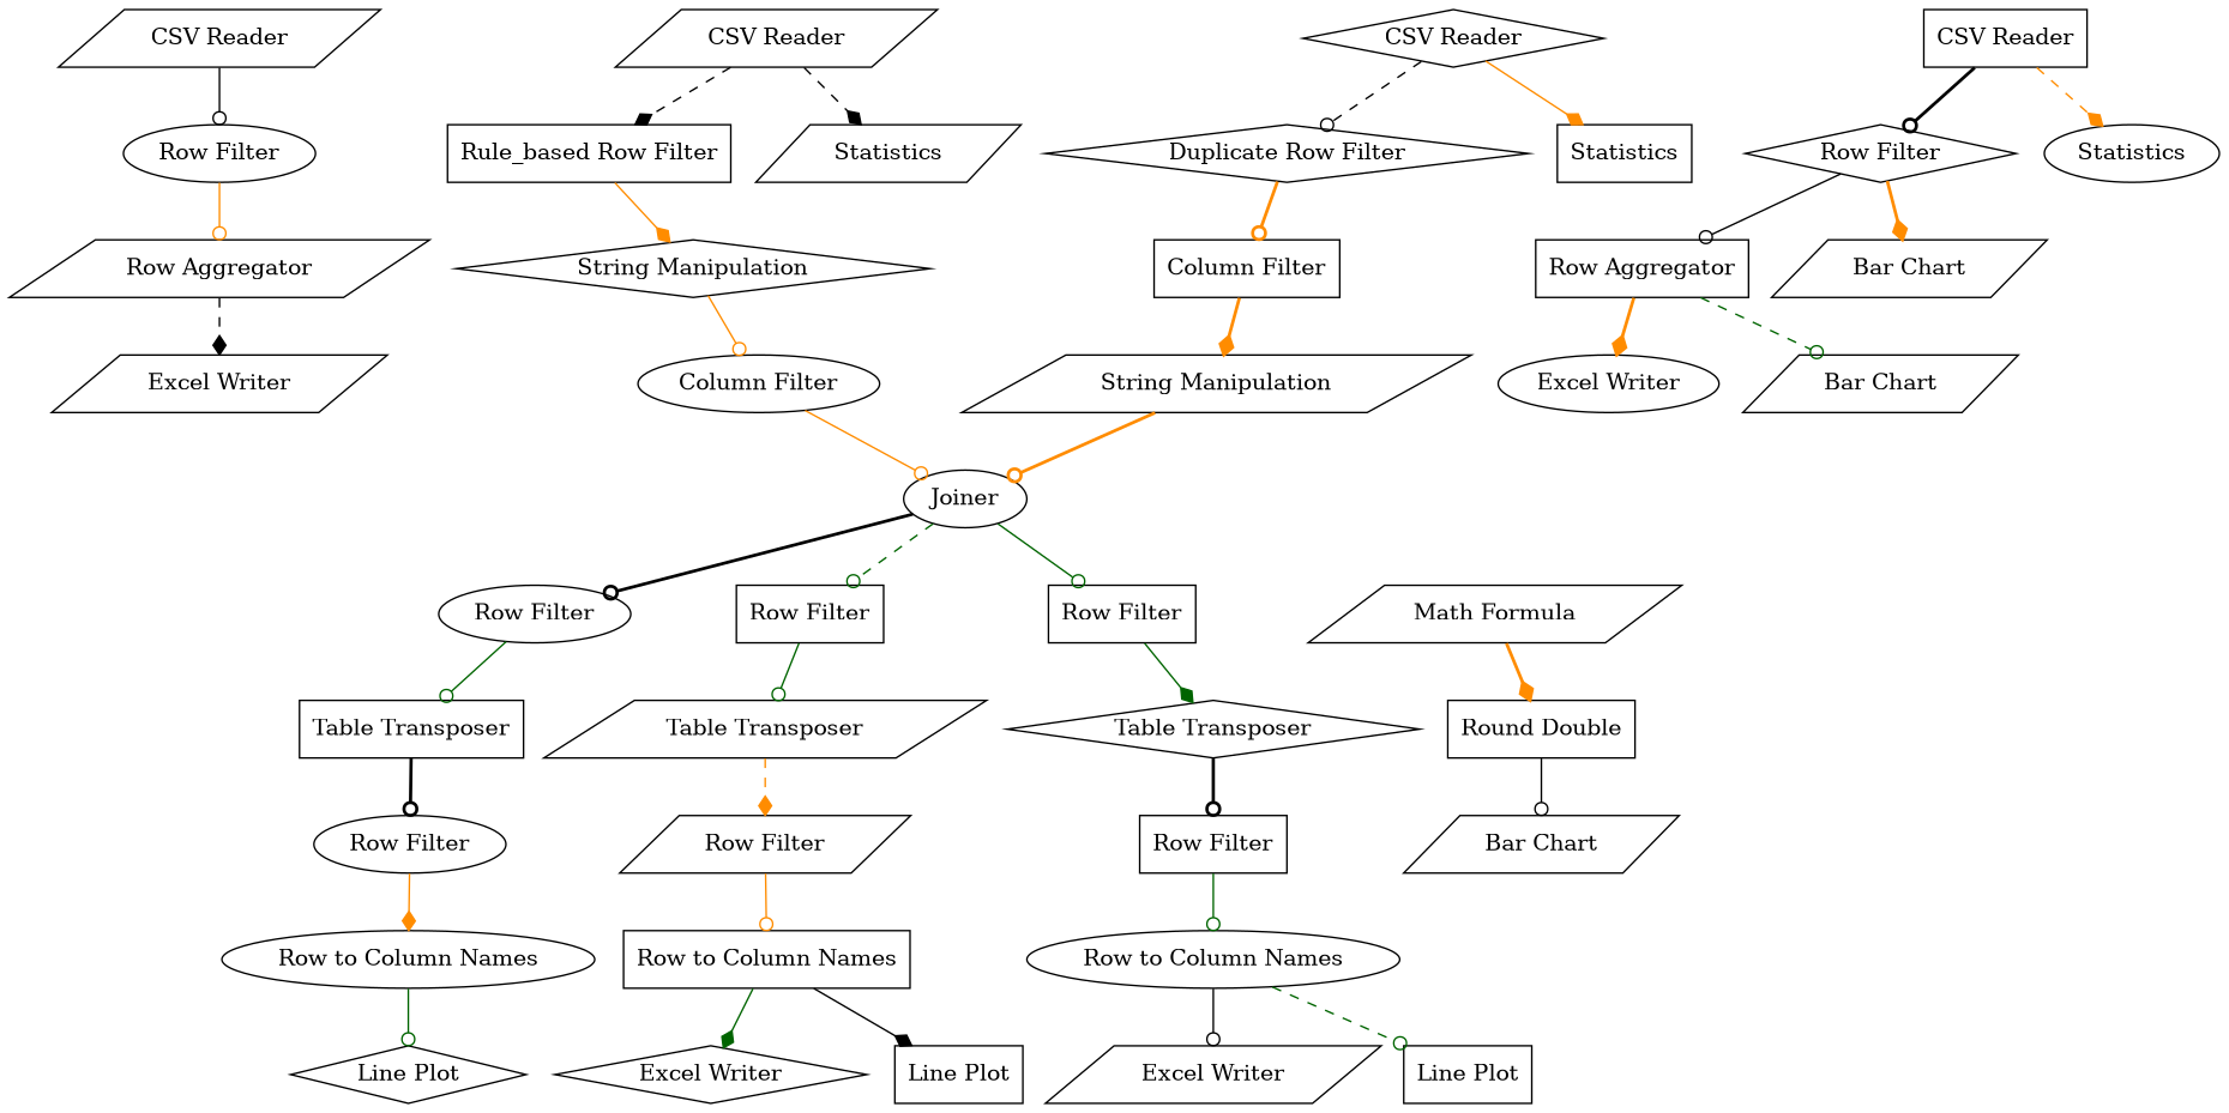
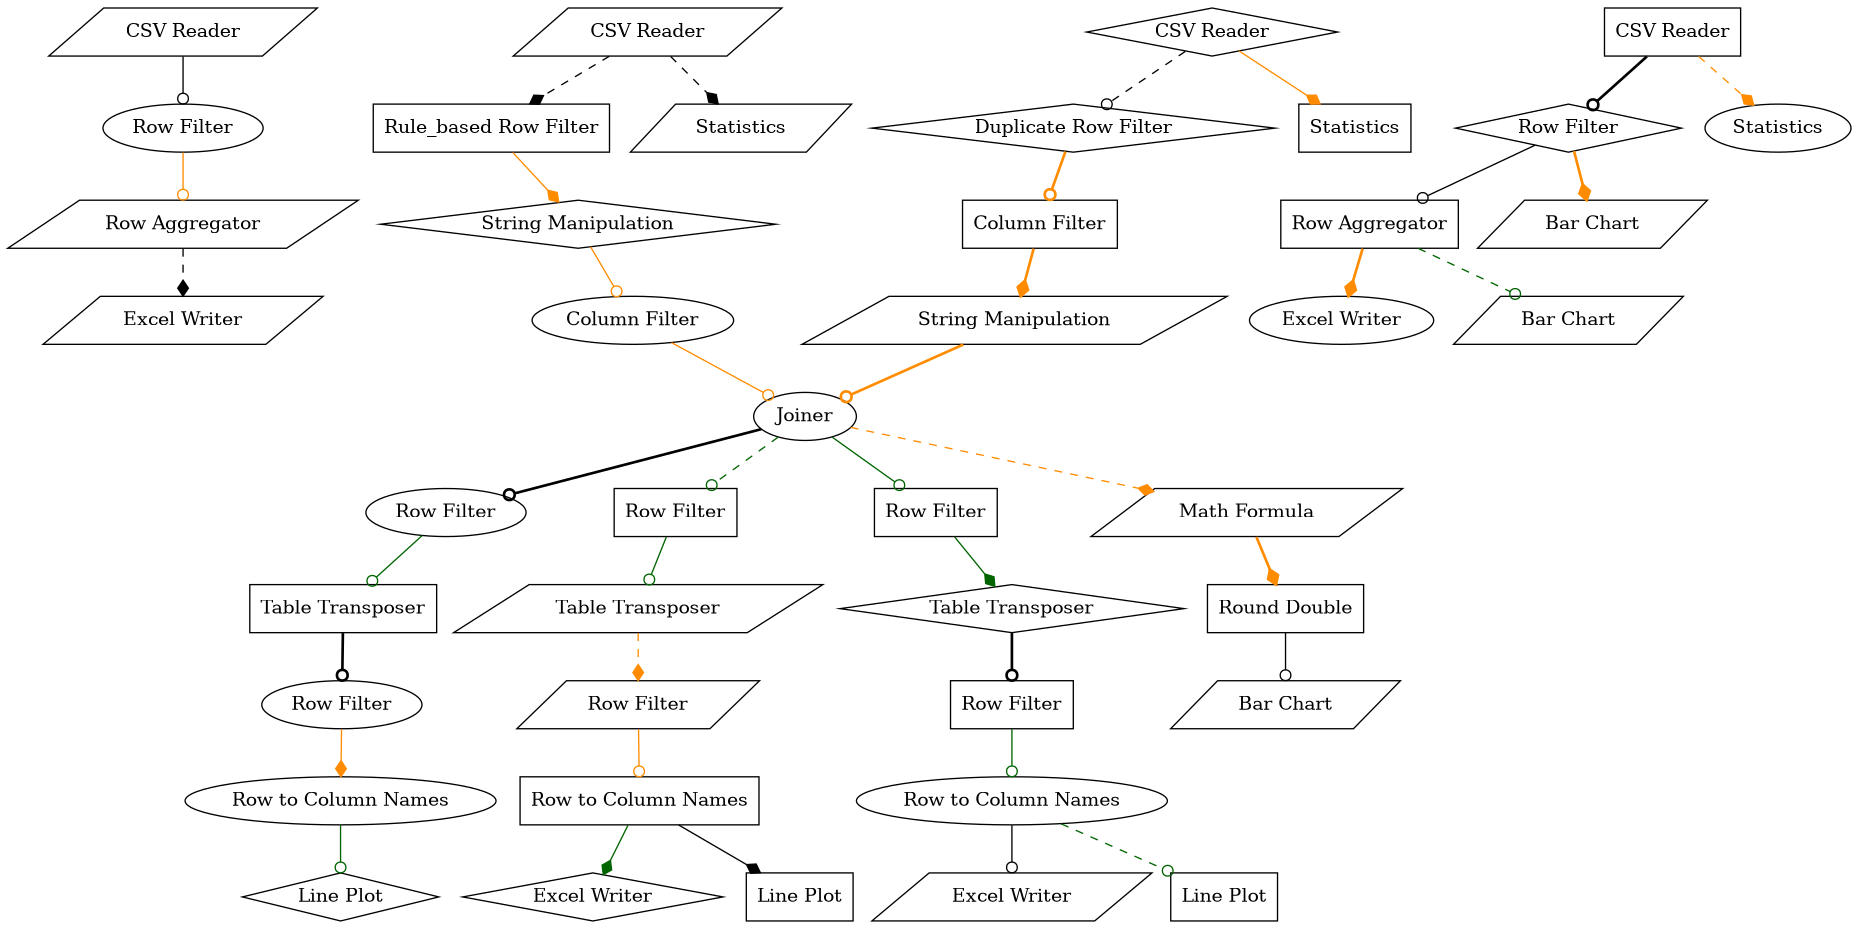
  digraph {
    rankdir=TB
    node [shape=parallelogram]
    edge [arrowhead=odot color=darkorange style=solid]
    n1 [label="Row Aggregator"]
    n2 [label="Excel Writer"]
    n3 [label=Joiner shape=ellipse]
    n4 [label="Row Filter" shape=ellipse]
    n5 [label="Row Filter" shape=box]
    n6 [label="Row Filter" shape=box]
    n7 [label="Math Formula"]
    n8 [label="Table Transposer" shape=box]
    n9 [label="Table Transposer"]
    n10 [label="Table Transposer" shape=diamond]
    n11 [label="Round Double" shape=box]
    n12 [label="Row Filter" shape=ellipse]
    n13 [label="Row Filter"]
    n14 [label="Row to Column Names" shape=box]
    n15 [label="Excel Writer" shape=diamond]
    n16 [label="Line Plot" shape=box]
    n17 [label="CSV Reader" shape=box]
    n18 [label="Row Filter" shape=diamond]
    n19 [label=Statistics shape=ellipse]
    n20 [label="Row Aggregator" shape=box]
    n21 [label="Bar Chart"]
    n22 [label="Excel Writer" shape=ellipse]
    n23 [label="Bar Chart"]
    n24 [label="String Manipulation" shape=diamond]
    n25 [label="Column Filter" shape=ellipse]
    n26 [label="Row to Column Names" shape=ellipse]
    n27 [label="Excel Writer"]
    n28 [label="Line Plot" shape=box]
    n29 [label="CSV Reader"]
    n30 [label="Row Filter" shape=ellipse]
    n31 [label="Row to Column Names" shape=ellipse]
    n32 [label="Line Plot" shape=diamond]
    n33 [label="Row Filter" shape=box]
    n34 [label="Rule_based Row Filter" shape=box]
    n35 [label="CSV Reader" shape=diamond]
    n36 [label="Duplicate Row Filter" shape=diamond]
    n37 [label=Statistics shape=box]
    n38 [label="Column Filter" shape=box]
    n39 [label="String Manipulation"]
    n40 [label="Bar Chart"]
    n41 [label="CSV Reader"]
    n42 [label=Statistics]
    n1 -> n2 [arrowhead=diamond color=black style=dashed]
    n3 -> n4 [color=black style=bold]
    n3 -> n5 [color=darkgreen style=dashed]
    n3 -> n6 [color=darkgreen]
+   n3 -> n7 [arrowhead=diamond style=dashed]
    n4 -> n8 [color=darkgreen]
    n5 -> n9 [color=darkgreen]
    n6 -> n10 [arrowhead=diamond color=darkgreen]
    n7 -> n11 [arrowhead=diamond style=bold]
    n8 -> n12 [color=black style=bold]
    n9 -> n13 [arrowhead=diamond style=dashed]
    n10 -> n33 [color=black style=bold]
    n11 -> n40 [color=black]
    n12 -> n31 [arrowhead=diamond]
    n13 -> n14
    n14 -> n15 [arrowhead=diamond color=darkgreen]
    n14 -> n16 [arrowhead=diamond color=black]
    n17 -> n18 [color=black style=bold]
    n17 -> n19 [arrowhead=diamond style=dashed]
    n18 -> n20 [color=black]
    n18 -> n21 [arrowhead=diamond style=bold]
    n20 -> n22 [arrowhead=diamond style=bold]
    n20 -> n23 [color=darkgreen style=dashed]
    n24 -> n25
    n25 -> n3
    n26 -> n27 [color=black]
    n26 -> n28 [color=darkgreen style=dashed]
    n29 -> n30 [color=black]
    n30 -> n1
    n31 -> n32 [color=darkgreen]
    n33 -> n26 [color=darkgreen]
    n34 -> n24 [arrowhead=diamond]
    n35 -> n36 [color=black style=dashed]
    n35 -> n37 [arrowhead=diamond]
    n36 -> n38 [style=bold]
    n38 -> n39 [arrowhead=diamond style=bold]
    n39 -> n3 [style=bold]
    n41 -> n34 [arrowhead=diamond color=black style=dashed]
    n41 -> n42 [arrowhead=diamond color=black style=dashed]
  }
